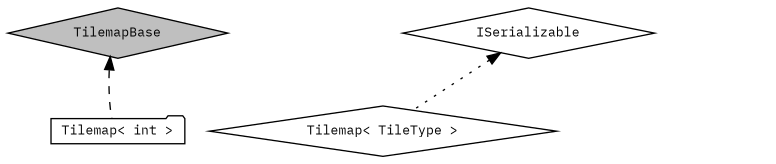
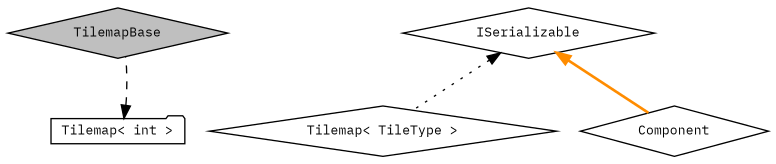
  digraph {
    fontname="IBM Plex Mono"
    node [color=black fillcolor=white fontname="IBM Plex Mono" fontsize=10 shape=diamond style=filled]
    edge [color=black dir=back fontname="IBM Plex Mono" fontsize=10 labelfontname=Helvetica labelfontsize=10]
    n1 [fillcolor=grey75 fontcolor=black height=0.2 label=TilemapBase width=0.4]
    n2 [height=0.2 label="Tilemap\< int \>" shape=folder width=0.4]
    n3 [height=0.2 label="Tilemap\< TileType \>" width=0.4]
+   n4 [height=0.2 label=Component width=0.4]
    n5 [height=0.2 label=ISerializable width=0.4]
-   n1 -> n2 [style=dashed]
+   n2 -> n1 [style=dashed]
    n5 -> n3 [style=dotted]
+   n5 -> n4 [color=darkorange style=bold]
  }
